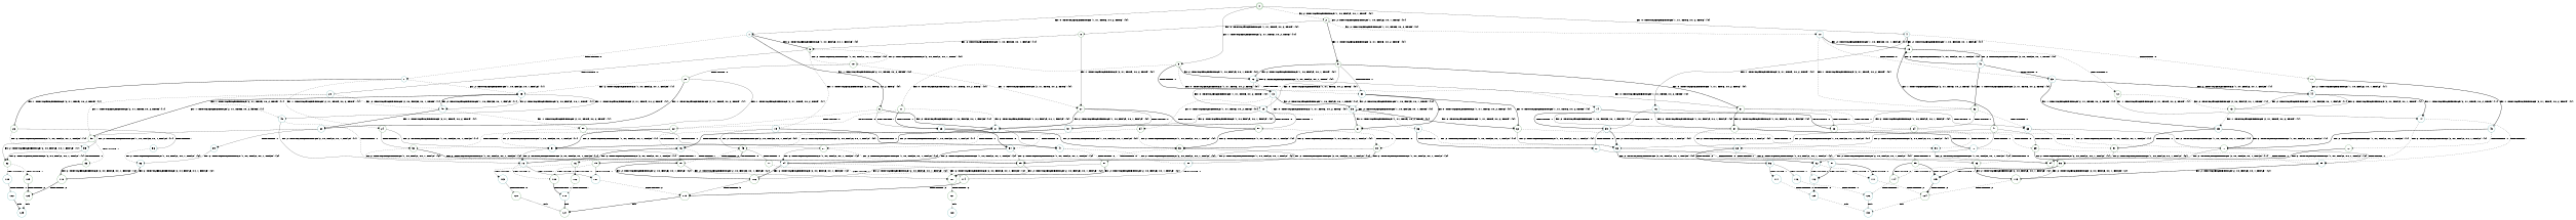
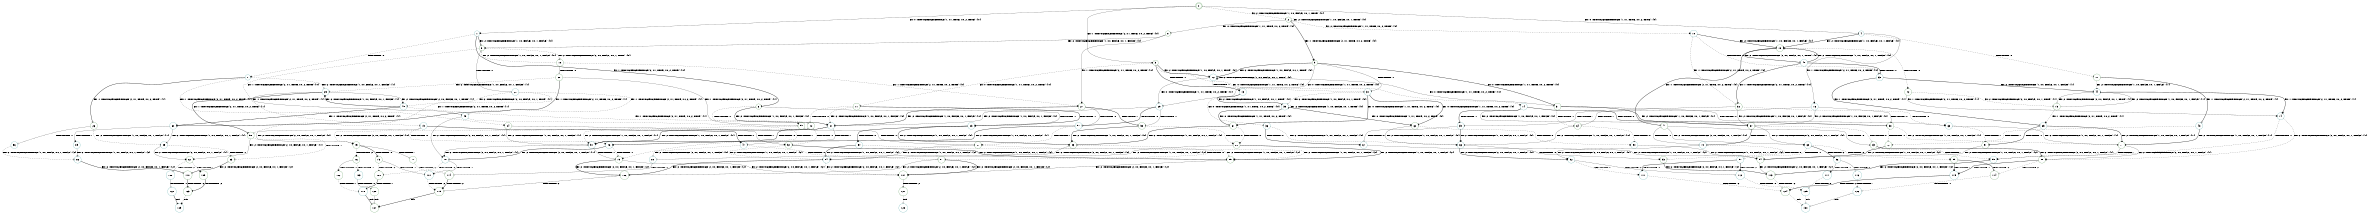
  digraph {
    node [color=darkgreen shape=circle]
    edge [arrowhead=tee style=dashed]
    0 [peripheries=2]
    1 [color=teal]
    2
    3
    4 [color=teal]
    5
    6
    7 [color=teal]
    8
    9
    10 [color=teal]
    11
    12 [color=teal]
    13 [color=teal]
    14 [color=teal]
    15
    16 [color=teal]
    17
    18
    19 [color=teal]
    20 [color=teal]
    21 [color=teal]
    22
    23 [color=teal]
    24
    25 [color=teal]
    26
    27
    29 [color=teal]
    30 [color=teal]
    31
    32
    33 [color=teal]
-   34
    35 [color=teal]
    36 [color=teal]
    37
    38
    39 [color=teal]
    40 [color=teal]
    41
    42
    43 [color=teal]
    44 [color=teal]
    28
    45
    46 [color=teal]
    47 [color=teal]
    48 [color=teal]
    49 [color=teal]
    50
    51 [color=teal]
    52
    53
    54 [color=teal]
    55 [color=teal]
    56 [color=teal]
    57 [color=teal]
    58
    59
    60 [color=teal]
    61
    62
    63 [color=teal]
    64
    65 [color=teal]
    66 [color=teal]
    67 [color=teal]
    68 [color=teal]
    69
    70 [color=teal]
    71
    72
    73
    74 [color=teal]
    75
    76
    77
    78 [color=teal]
    79
    80 [color=teal]
    81
    82
    83
    84 [color=teal]
    85
    86 [color=teal]
    87
    88
    89 [color=teal]
    90 [color=teal]
    91
    92 [color=teal]
    93
    94
    95
    96 [color=teal]
    97 [color=teal]
    98
    99 [color=teal]
    100
    101 [color=teal]
    102
    103 [color=teal]
    n105 [label=174]
    106
    107
    108 [color=teal]
    109
    110
    111 [color=teal]
    112 [color=teal]
    113
    114
    115 [color=teal]
    116 [color=teal]
    117 [color=teal]
    118 [color=teal]
    119
    120
    121
    122 [color=teal]
    123
    124
    125 [color=teal]
    126 [color=teal]
    127
    128 [color=teal]
    129 [color=teal]
    130 [color=teal]
    0 -> 1 [arrowhead=box label="EX !0 !ATOMIC_EXCH_BRANCH (1, +1, TRUE, +0, 2, TRUE) !{0}" style=solid]
    0 -> 2 [label="EX !2 !ATOMIC_EXCH_BRANCH (1, +0, FALSE, +0, 1, TRUE) !{0}"]
    0 -> 3 [arrowhead=box label="EX !1 !ATOMIC_EXCH_BRANCH (2, +1, TRUE, +0, 2, TRUE) !{0}" style=solid]
    0 -> 4 [label="EX !0 !ATOMIC_EXCH_BRANCH (1, +1, TRUE, +0, 2, TRUE) !{0}" style=solid]
    1 -> 5 [arrowhead=odot label="EX !2 !ATOMIC_EXCH_BRANCH (1, +0, FALSE, +0, 1, FALSE) !{0}" style=bold]
    1 -> 6 [label="EX !1 !ATOMIC_EXCH_BRANCH (2, +1, TRUE, +0, 2, TRUE) !{0}" style=bold]
    1 -> 7 [arrowhead=box label="TERMINATE !0"]
    2 -> 2 [arrowhead=odot label="EX !2 !ATOMIC_EXCH_BRANCH (1, +0, FALSE, +0, 1, TRUE) !{0}"]
    2 -> 8 [label="EX !0 !ATOMIC_EXCH_BRANCH (1, +1, TRUE, +0, 2, TRUE) !{0}" style=solid]
    2 -> 9 [arrowhead=box label="EX !1 !ATOMIC_EXCH_BRANCH (2, +1, TRUE, +0, 2, TRUE) !{0}" style=bold]
    2 -> 10 [arrowhead=box label="EX !0 !ATOMIC_EXCH_BRANCH (1, +1, TRUE, +0, 2, TRUE) !{0}"]
    3 -> 11 [label="EX !0 !ATOMIC_EXCH_BRANCH (1, +1, TRUE, +0, 2, TRUE) !{0}"]
    3 -> 12 [arrowhead=box label="EX !2 !ATOMIC_EXCH_BRANCH (1, +0, FALSE, +0, 1, TRUE) !{0}" style=bold]
    3 -> 13 [arrowhead=box label="TERMINATE !1" style=bold]
    3 -> 14 [arrowhead=box label="EX !0 !ATOMIC_EXCH_BRANCH (1, +1, TRUE, +0, 2, TRUE) !{0}"]
    4 -> 15 [label="EX !2 !ATOMIC_EXCH_BRANCH (1, +0, FALSE, +0, 1, FALSE) !{0}" style=bold]
    4 -> 16 [arrowhead=box label="EX !1 !ATOMIC_EXCH_BRANCH (2, +1, TRUE, +0, 2, TRUE) !{0}" style=solid]
    4 -> 17 [label="TERMINATE !0"]
    5 -> 18 [label="EX !2 !ATOMIC_EXCH_BRANCH (2, +0, FALSE, +0, 1, TRUE) !{0}"]
    5 -> 19 [label="EX !1 !ATOMIC_EXCH_BRANCH (2, +1, TRUE, +0, 2, TRUE) !{0}"]
    5 -> 20 [arrowhead=odot label="TERMINATE !0" style=solid]
    6 -> 21 [arrowhead=box label="EX !2 !ATOMIC_EXCH_BRANCH (1, +0, FALSE, +0, 1, FALSE) !{0}" style=bold]
    6 -> 22 [arrowhead=odot label="TERMINATE !0"]
    6 -> 23 [arrowhead=box label="TERMINATE !1" style=solid]
    7 -> 24 [arrowhead=box label="EX !1 !ATOMIC_EXCH_BRANCH (2, +1, TRUE, +0, 2, TRUE) !{1}"]
    7 -> 25 [arrowhead=odot label="EX !2 !ATOMIC_EXCH_BRANCH (1, +0, FALSE, +0, 1, FALSE) !{1}"]
    7 -> 26 [arrowhead=odot label="EX !1 !ATOMIC_EXCH_BRANCH (2, +1, TRUE, +0, 2, TRUE) !{1}" style=bold]
    8 -> 5 [arrowhead=box label="EX !2 !ATOMIC_EXCH_BRANCH (1, +0, FALSE, +0, 1, FALSE) !{0}" style=solid]
    8 -> 27 [arrowhead=box label="EX !1 !ATOMIC_EXCH_BRANCH (2, +1, TRUE, +0, 2, TRUE) !{0}" style=solid]
    9 -> 12 [arrowhead=odot label="EX !2 !ATOMIC_EXCH_BRANCH (1, +0, FALSE, +0, 1, TRUE) !{0}" style=bold]
    9 -> 29 [label="EX !0 !ATOMIC_EXCH_BRANCH (1, +1, TRUE, +0, 2, TRUE) !{0}" style=solid]
    9 -> 30 [label="TERMINATE !1" style=solid]
    9 -> 31 [label="EX !0 !ATOMIC_EXCH_BRANCH (1, +1, TRUE, +0, 2, TRUE) !{0}" style=bold]
    10 -> 15 [label="EX !2 !ATOMIC_EXCH_BRANCH (1, +0, FALSE, +0, 1, FALSE) !{0}" style=bold]
    10 -> 32 [arrowhead=odot label="EX !1 !ATOMIC_EXCH_BRANCH (2, +1, TRUE, +0, 2, TRUE) !{0}"]
    10 -> 33 [label="TERMINATE !0"]
    11 -> 21 [label="EX !2 !ATOMIC_EXCH_BRANCH (1, +0, FALSE, +0, 1, FALSE) !{0}"]
    11 -> 22 [arrowhead=odot label="TERMINATE !0"]
    11 -> 23 [label="TERMINATE !1" style=bold]
    12 -> 12 [arrowhead=box label="EX !2 !ATOMIC_EXCH_BRANCH (1, +0, FALSE, +0, 1, TRUE) !{0}" style=solid]
    12 -> 29 [label="EX !0 !ATOMIC_EXCH_BRANCH (1, +1, TRUE, +0, 2, TRUE) !{0}" style=solid]
    12 -> 30 [label="TERMINATE !1"]
    12 -> 31 [arrowhead=odot label="EX !0 !ATOMIC_EXCH_BRANCH (1, +1, TRUE, +0, 2, TRUE) !{0}" style=solid]
-   13 -> 34 [arrowhead=box label="EX !0 !ATOMIC_EXCH_BRANCH (1, +1, TRUE, +0, 2, TRUE) !{0}"]
    13 -> 35 [label="EX !2 !ATOMIC_EXCH_BRANCH (1, +0, FALSE, +0, 1, TRUE) !{0}" style=bold]
    13 -> 36 [label="EX !0 !ATOMIC_EXCH_BRANCH (1, +1, TRUE, +0, 2, TRUE) !{0}"]
    14 -> 37 [arrowhead=odot label="EX !2 !ATOMIC_EXCH_BRANCH (1, +0, FALSE, +0, 1, FALSE) !{0}" style=solid]
    14 -> 38 [label="TERMINATE !0" style=bold]
    14 -> 39 [label="TERMINATE !1" style=bold]
    15 -> 40 [arrowhead=odot label="EX !2 !ATOMIC_EXCH_BRANCH (2, +0, FALSE, +0, 1, TRUE) !{0}" style=bold]
    15 -> 41 [arrowhead=odot label="EX !1 !ATOMIC_EXCH_BRANCH (2, +1, TRUE, +0, 2, TRUE) !{0}" style=bold]
    15 -> 42 [arrowhead=box label="TERMINATE !0"]
    16 -> 37 [arrowhead=odot label="EX !2 !ATOMIC_EXCH_BRANCH (1, +0, FALSE, +0, 1, FALSE) !{0}" style=solid]
    16 -> 38 [label="TERMINATE !0" style=solid]
    16 -> 39 [label="TERMINATE !1" style=solid]
    17 -> 43 [arrowhead=odot label="EX !1 !ATOMIC_EXCH_BRANCH (2, +1, TRUE, +0, 2, TRUE) !{1}" style=bold]
    17 -> 44 [label="EX !2 !ATOMIC_EXCH_BRANCH (1, +0, FALSE, +0, 1, FALSE) !{1}"]
    18 -> 5 [arrowhead=odot label="EX !2 !ATOMIC_EXCH_BRANCH (1, +0, FALSE, +0, 1, FALSE) !{0}"]
    18 -> 27 [arrowhead=box label="EX !1 !ATOMIC_EXCH_BRANCH (2, +1, TRUE, +0, 2, TRUE) !{0}"]
    18 -> 28 [arrowhead=odot label="TERMINATE !0" style=solid]
    19 -> 45 [arrowhead=box label="EX !2 !ATOMIC_EXCH_BRANCH (2, +0, FALSE, +0, 1, FALSE) !{0}" style=solid]
    19 -> 46 [arrowhead=box label="TERMINATE !0"]
    19 -> 47 [arrowhead=box label="TERMINATE !1" style=bold]
    20 -> 48 [label="EX !2 !ATOMIC_EXCH_BRANCH (2, +0, FALSE, +0, 1, TRUE) !{1}"]
    20 -> 49 [arrowhead=odot label="EX !1 !ATOMIC_EXCH_BRANCH (2, +1, TRUE, +0, 2, TRUE) !{1}"]
    20 -> 50 [arrowhead=odot label="EX !1 !ATOMIC_EXCH_BRANCH (2, +1, TRUE, +0, 2, TRUE) !{1}"]
    21 -> 45 [label="EX !2 !ATOMIC_EXCH_BRANCH (2, +0, FALSE, +0, 1, FALSE) !{0}"]
    21 -> 46 [arrowhead=box label="TERMINATE !0" style=bold]
    21 -> 47 [label="TERMINATE !1" style=solid]
    22 -> 51 [arrowhead=box label="EX !2 !ATOMIC_EXCH_BRANCH (1, +0, FALSE, +0, 1, FALSE) !{1}" style=bold]
    22 -> 52 [label="TERMINATE !1"]
    23 -> 53 [arrowhead=box label="EX !2 !ATOMIC_EXCH_BRANCH (1, +0, FALSE, +0, 1, FALSE) !{0}" style=bold]
    23 -> 54 [arrowhead=box label="TERMINATE !0" style=bold]
    24 -> 51 [label="EX !2 !ATOMIC_EXCH_BRANCH (1, +0, FALSE, +0, 1, FALSE) !{1}" style=solid]
    24 -> 52 [arrowhead=box label="TERMINATE !1" style=solid]
    25 -> 48 [arrowhead=box label="EX !2 !ATOMIC_EXCH_BRANCH (2, +0, FALSE, +0, 1, TRUE) !{1}" style=solid]
    25 -> 49 [label="EX !1 !ATOMIC_EXCH_BRANCH (2, +1, TRUE, +0, 2, TRUE) !{1}" style=solid]
    25 -> 50 [label="EX !1 !ATOMIC_EXCH_BRANCH (2, +1, TRUE, +0, 2, TRUE) !{1}" style=bold]
    26 -> 55 [label="EX !2 !ATOMIC_EXCH_BRANCH (1, +0, FALSE, +0, 1, FALSE) !{1}"]
    26 -> 56 [arrowhead=odot label="TERMINATE !1" style=solid]
    27 -> 21 [label="EX !2 !ATOMIC_EXCH_BRANCH (1, +0, FALSE, +0, 1, FALSE) !{0}" style=bold]
    27 -> 57 [arrowhead=odot label="TERMINATE !0" style=solid]
    27 -> 58 [arrowhead=odot label="TERMINATE !1" style=bold]
    29 -> 21 [label="EX !2 !ATOMIC_EXCH_BRANCH (1, +0, FALSE, +0, 1, FALSE) !{0}" style=solid]
    29 -> 57 [arrowhead=odot label="TERMINATE !0" style=bold]
    29 -> 58 [label="TERMINATE !1" style=solid]
    30 -> 35 [arrowhead=odot label="EX !2 !ATOMIC_EXCH_BRANCH (1, +0, FALSE, +0, 1, TRUE) !{0}"]
    30 -> 61 [arrowhead=box label="EX !0 !ATOMIC_EXCH_BRANCH (1, +1, TRUE, +0, 2, TRUE) !{0}" style=bold]
    30 -> 62 [label="EX !0 !ATOMIC_EXCH_BRANCH (1, +1, TRUE, +0, 2, TRUE) !{0}" style=bold]
    31 -> 37 [label="EX !2 !ATOMIC_EXCH_BRANCH (1, +0, FALSE, +0, 1, FALSE) !{0}" style=bold]
    31 -> 63 [arrowhead=box label="TERMINATE !0" style=solid]
    31 -> 64 [label="TERMINATE !1"]
    32 -> 37 [label="EX !2 !ATOMIC_EXCH_BRANCH (1, +0, FALSE, +0, 1, FALSE) !{0}" style=solid]
    32 -> 63 [arrowhead=box label="TERMINATE !0"]
    32 -> 64 [arrowhead=odot label="TERMINATE !1" style=solid]
    33 -> 44 [label="EX !2 !ATOMIC_EXCH_BRANCH (1, +0, FALSE, +0, 1, FALSE) !{1}" style=bold]
    33 -> 65 [arrowhead=odot label="EX !1 !ATOMIC_EXCH_BRANCH (2, +1, TRUE, +0, 2, TRUE) !{1}" style=bold]
-   34 -> 53 [arrowhead=odot label="EX !2 !ATOMIC_EXCH_BRANCH (1, +0, FALSE, +0, 1, FALSE) !{0}"]
-   34 -> 54 [arrowhead=box label="TERMINATE !0"]
    35 -> 35 [label="EX !2 !ATOMIC_EXCH_BRANCH (1, +0, FALSE, +0, 1, TRUE) !{0}"]
    35 -> 61 [arrowhead=odot label="EX !0 !ATOMIC_EXCH_BRANCH (1, +1, TRUE, +0, 2, TRUE) !{0}" style=bold]
    35 -> 62 [arrowhead=box label="EX !0 !ATOMIC_EXCH_BRANCH (1, +1, TRUE, +0, 2, TRUE) !{0}" style=bold]
    36 -> 66 [arrowhead=odot label="EX !2 !ATOMIC_EXCH_BRANCH (1, +0, FALSE, +0, 1, FALSE) !{0}"]
    36 -> 67 [arrowhead=box label="TERMINATE !0" style=bold]
    37 -> 68 [label="EX !2 !ATOMIC_EXCH_BRANCH (2, +0, FALSE, +0, 1, FALSE) !{0}" style=solid]
    37 -> 69 [arrowhead=odot label="TERMINATE !0"]
    37 -> 70 [arrowhead=odot label="TERMINATE !1" style=bold]
    38 -> 71 [arrowhead=odot label="EX !2 !ATOMIC_EXCH_BRANCH (1, +0, FALSE, +0, 1, FALSE) !{1}"]
+   38 -> 72 [arrowhead=odot label="TERMINATE !1"]
    39 -> 66 [arrowhead=box label="EX !2 !ATOMIC_EXCH_BRANCH (1, +0, FALSE, +0, 1, FALSE) !{0}" style=bold]
    39 -> 67 [arrowhead=odot label="TERMINATE !0" style=solid]
    40 -> 15 [arrowhead=box label="EX !2 !ATOMIC_EXCH_BRANCH (1, +0, FALSE, +0, 1, FALSE) !{0}" style=bold]
    40 -> 32 [label="EX !1 !ATOMIC_EXCH_BRANCH (2, +1, TRUE, +0, 2, TRUE) !{0}" style=bold]
    40 -> 33 [arrowhead=odot label="TERMINATE !0" style=bold]
    41 -> 68 [arrowhead=box label="EX !2 !ATOMIC_EXCH_BRANCH (2, +0, FALSE, +0, 1, FALSE) !{0}" style=solid]
    41 -> 69 [label="TERMINATE !0" style=solid]
    41 -> 70 [arrowhead=odot label="TERMINATE !1" style=solid]
    42 -> 73 [label="EX !2 !ATOMIC_EXCH_BRANCH (2, +0, FALSE, +0, 1, TRUE) !{1}"]
    42 -> 74 [arrowhead=box label="EX !1 !ATOMIC_EXCH_BRANCH (2, +1, TRUE, +0, 2, TRUE) !{1}" style=solid]
    43 -> 71 [label="EX !2 !ATOMIC_EXCH_BRANCH (1, +0, FALSE, +0, 1, FALSE) !{1}" style=bold]
    43 -> 72 [label="TERMINATE !1"]
    44 -> 73 [arrowhead=odot label="EX !2 !ATOMIC_EXCH_BRANCH (2, +0, FALSE, +0, 1, TRUE) !{1}" style=solid]
    44 -> 74 [arrowhead=box label="EX !1 !ATOMIC_EXCH_BRANCH (2, +1, TRUE, +0, 2, TRUE) !{1}" style=bold]
    28 -> 25 [label="EX !2 !ATOMIC_EXCH_BRANCH (1, +0, FALSE, +0, 1, FALSE) !{1}"]
    28 -> 59 [arrowhead=odot label="EX !1 !ATOMIC_EXCH_BRANCH (2, +1, TRUE, +0, 2, TRUE) !{1}" style=solid]
    28 -> 60 [label="EX !1 !ATOMIC_EXCH_BRANCH (2, +1, TRUE, +0, 2, TRUE) !{1}" style=bold]
    45 -> 75 [label="TERMINATE !0" style=bold]
    45 -> 76 [arrowhead=box label="TERMINATE !2"]
    45 -> 77 [arrowhead=odot label="TERMINATE !1" style=solid]
    46 -> 78 [arrowhead=odot label="EX !2 !ATOMIC_EXCH_BRANCH (2, +0, FALSE, +0, 1, FALSE) !{1}" style=bold]
    46 -> 79 [label="TERMINATE !1"]
    47 -> 80 [arrowhead=odot label="EX !2 !ATOMIC_EXCH_BRANCH (2, +0, FALSE, +0, 1, FALSE) !{0}"]
    47 -> 81 [arrowhead=odot label="TERMINATE !0"]
    48 -> 25 [arrowhead=box label="EX !2 !ATOMIC_EXCH_BRANCH (1, +0, FALSE, +0, 1, FALSE) !{1}" style=bold]
    48 -> 59 [arrowhead=box label="EX !1 !ATOMIC_EXCH_BRANCH (2, +1, TRUE, +0, 2, TRUE) !{1}"]
    48 -> 60 [label="EX !1 !ATOMIC_EXCH_BRANCH (2, +1, TRUE, +0, 2, TRUE) !{1}" style=bold]
    49 -> 78 [arrowhead=box label="EX !2 !ATOMIC_EXCH_BRANCH (2, +0, FALSE, +0, 1, FALSE) !{1}" style=solid]
    49 -> 79 [arrowhead=box label="TERMINATE !1"]
    50 -> 82 [arrowhead=box label="EX !2 !ATOMIC_EXCH_BRANCH (2, +0, FALSE, +0, 1, FALSE) !{1}" style=solid]
    50 -> 83 [label="TERMINATE !1"]
    51 -> 78 [arrowhead=box label="EX !2 !ATOMIC_EXCH_BRANCH (2, +0, FALSE, +0, 1, FALSE) !{1}" style=solid]
    51 -> 79 [label="TERMINATE !1" style=solid]
    52 -> 84 [label="EX !2 !ATOMIC_EXCH_BRANCH (1, +0, FALSE, +0, 1, FALSE) !{2}"]
    52 -> 85 [label="EX !2 !ATOMIC_EXCH_BRANCH (1, +0, FALSE, +0, 1, FALSE) !{2}" style=bold]
    53 -> 80 [arrowhead=odot label="EX !2 !ATOMIC_EXCH_BRANCH (2, +0, FALSE, +0, 1, FALSE) !{0}" style=solid]
    53 -> 81 [label="TERMINATE !0"]
    54 -> 84 [arrowhead=odot label="EX !2 !ATOMIC_EXCH_BRANCH (1, +0, FALSE, +0, 1, FALSE) !{2}" style=bold]
    54 -> 85 [arrowhead=odot label="EX !2 !ATOMIC_EXCH_BRANCH (1, +0, FALSE, +0, 1, FALSE) !{2}"]
    55 -> 82 [arrowhead=box label="EX !2 !ATOMIC_EXCH_BRANCH (2, +0, FALSE, +0, 1, FALSE) !{1}" style=solid]
    55 -> 83 [label="TERMINATE !1"]
    56 -> 86 [label="EX !2 !ATOMIC_EXCH_BRANCH (1, +0, FALSE, +0, 1, FALSE) !{2}"]
    57 -> 51 [label="EX !2 !ATOMIC_EXCH_BRANCH (1, +0, FALSE, +0, 1, FALSE) !{1}" style=bold]
    57 -> 87 [arrowhead=box label="TERMINATE !1"]
    58 -> 53 [arrowhead=box label="EX !2 !ATOMIC_EXCH_BRANCH (1, +0, FALSE, +0, 1, FALSE) !{0}" style=bold]
    58 -> 88 [arrowhead=box label="TERMINATE !0"]
    59 -> 51 [arrowhead=box label="EX !2 !ATOMIC_EXCH_BRANCH (1, +0, FALSE, +0, 1, FALSE) !{1}"]
    59 -> 87 [label="TERMINATE !1" style=solid]
    60 -> 55 [label="EX !2 !ATOMIC_EXCH_BRANCH (1, +0, FALSE, +0, 1, FALSE) !{1}" style=solid]
    60 -> 89 [arrowhead=box label="TERMINATE !1" style=solid]
    61 -> 53 [arrowhead=odot label="EX !2 !ATOMIC_EXCH_BRANCH (1, +0, FALSE, +0, 1, FALSE) !{0}" style=bold]
    61 -> 88 [arrowhead=box label="TERMINATE !0"]
    62 -> 66 [arrowhead=box label="EX !2 !ATOMIC_EXCH_BRANCH (1, +0, FALSE, +0, 1, FALSE) !{0}" style=solid]
    62 -> 90 [arrowhead=box label="TERMINATE !0"]
    63 -> 71 [label="EX !2 !ATOMIC_EXCH_BRANCH (1, +0, FALSE, +0, 1, FALSE) !{1}" style=solid]
    63 -> 91 [label="TERMINATE !1"]
    64 -> 66 [label="EX !2 !ATOMIC_EXCH_BRANCH (1, +0, FALSE, +0, 1, FALSE) !{0}" style=solid]
    64 -> 90 [label="TERMINATE !0"]
    65 -> 71 [label="EX !2 !ATOMIC_EXCH_BRANCH (1, +0, FALSE, +0, 1, FALSE) !{1}" style=bold]
    65 -> 91 [label="TERMINATE !1" style=bold]
    66 -> 92 [arrowhead=box label="EX !2 !ATOMIC_EXCH_BRANCH (2, +0, FALSE, +0, 1, FALSE) !{0}" style=bold]
    66 -> 93 [arrowhead=box label="TERMINATE !0" style=solid]
    67 -> 94 [arrowhead=odot label="EX !2 !ATOMIC_EXCH_BRANCH (1, +0, FALSE, +0, 1, FALSE) !{2}" style=solid]
-   68 -> 95 [arrowhead=odot label="TERMINATE !0"]
+   68 -> 95 [arrowhead=box label="TERMINATE !0"]
    68 -> 96 [label="TERMINATE !2" style=bold]
    68 -> 97 [arrowhead=odot label="TERMINATE !1"]
    69 -> 98 [label="EX !2 !ATOMIC_EXCH_BRANCH (2, +0, FALSE, +0, 1, FALSE) !{1}" style=bold]
    69 -> 99 [arrowhead=box label="TERMINATE !1"]
    70 -> 92 [arrowhead=box label="EX !2 !ATOMIC_EXCH_BRANCH (2, +0, FALSE, +0, 1, FALSE) !{0}" style=solid]
    70 -> 93 [arrowhead=odot label="TERMINATE !0"]
    71 -> 98 [arrowhead=odot label="EX !2 !ATOMIC_EXCH_BRANCH (2, +0, FALSE, +0, 1, FALSE) !{1}" style=solid]
    71 -> 99 [arrowhead=box label="TERMINATE !1" style=solid]
    72 -> 94 [arrowhead=odot label="EX !2 !ATOMIC_EXCH_BRANCH (1, +0, FALSE, +0, 1, FALSE) !{2}" style=bold]
    73 -> 44 [label="EX !2 !ATOMIC_EXCH_BRANCH (1, +0, FALSE, +0, 1, FALSE) !{1}" style=solid]
    73 -> 65 [arrowhead=box label="EX !1 !ATOMIC_EXCH_BRANCH (2, +1, TRUE, +0, 2, TRUE) !{1}"]
    74 -> 98 [arrowhead=box label="EX !2 !ATOMIC_EXCH_BRANCH (2, +0, FALSE, +0, 1, FALSE) !{1}"]
    74 -> 99 [label="TERMINATE !1"]
    75 -> 100 [label="TERMINATE !2"]
    75 -> 101 [label="TERMINATE !1" style=solid]
    76 -> 102 [arrowhead=box label="TERMINATE !0" style=solid]
    76 -> 103 [arrowhead=box label="TERMINATE !1"]
    77 -> n105 [arrowhead=odot label="TERMINATE !0"]
    78 -> 100 [label="TERMINATE !2"]
    78 -> 101 [arrowhead=box label="TERMINATE !1" style=solid]
    79 -> 106 [label="EX !2 !ATOMIC_EXCH_BRANCH (2, +0, FALSE, +0, 1, FALSE) !{2}" style=bold]
    79 -> 107 [arrowhead=box label="EX !2 !ATOMIC_EXCH_BRANCH (2, +0, FALSE, +0, 1, FALSE) !{2}" style=solid]
    80 -> n105 [arrowhead=odot label="TERMINATE !0" style=solid]
    81 -> 106 [label="EX !2 !ATOMIC_EXCH_BRANCH (2, +0, FALSE, +0, 1, FALSE) !{2}" style=solid]
    81 -> 107 [arrowhead=odot label="EX !2 !ATOMIC_EXCH_BRANCH (2, +0, FALSE, +0, 1, FALSE) !{2}" style=bold]
    82 -> 108 [arrowhead=odot label="TERMINATE !2"]
    82 -> 109 [arrowhead=box label="TERMINATE !1"]
    83 -> 110 [arrowhead=odot label="EX !2 !ATOMIC_EXCH_BRANCH (2, +0, FALSE, +0, 1, FALSE) !{2}" style=bold]
    84 -> 106 [arrowhead=odot label="EX !2 !ATOMIC_EXCH_BRANCH (2, +0, FALSE, +0, 1, FALSE) !{2}" style=bold]
    84 -> 107 [label="EX !2 !ATOMIC_EXCH_BRANCH (2, +0, FALSE, +0, 1, FALSE) !{2}"]
    85 -> 107 [arrowhead=box label="EX !2 !ATOMIC_EXCH_BRANCH (2, +0, FALSE, +0, 1, FALSE) !{2}" style=solid]
    86 -> 110 [arrowhead=odot label="EX !2 !ATOMIC_EXCH_BRANCH (2, +0, FALSE, +0, 1, FALSE) !{2}" style=bold]
    87 -> 84 [arrowhead=box label="EX !2 !ATOMIC_EXCH_BRANCH (1, +0, FALSE, +0, 1, FALSE) !{2}" style=solid]
    87 -> 85 [label="EX !2 !ATOMIC_EXCH_BRANCH (1, +0, FALSE, +0, 1, FALSE) !{2}"]
    88 -> 84 [arrowhead=odot label="EX !2 !ATOMIC_EXCH_BRANCH (1, +0, FALSE, +0, 1, FALSE) !{2}" style=solid]
    88 -> 85 [arrowhead=box label="EX !2 !ATOMIC_EXCH_BRANCH (1, +0, FALSE, +0, 1, FALSE) !{2}" style=bold]
    89 -> 86 [label="EX !2 !ATOMIC_EXCH_BRANCH (1, +0, FALSE, +0, 1, FALSE) !{2}" style=solid]
    90 -> 94 [arrowhead=box label="EX !2 !ATOMIC_EXCH_BRANCH (1, +0, FALSE, +0, 1, FALSE) !{2}" style=solid]
    91 -> 94 [label="EX !2 !ATOMIC_EXCH_BRANCH (1, +0, FALSE, +0, 1, FALSE) !{2}" style=solid]
    92 -> 111 [arrowhead=box label="TERMINATE !0"]
    92 -> 112 [arrowhead=odot label="TERMINATE !2" style=solid]
    93 -> 113 [label="EX !2 !ATOMIC_EXCH_BRANCH (2, +0, FALSE, +0, 1, FALSE) !{2}" style=bold]
    94 -> 113 [arrowhead=odot label="EX !2 !ATOMIC_EXCH_BRANCH (2, +0, FALSE, +0, 1, FALSE) !{2}" style=solid]
    95 -> 114 [arrowhead=odot label="TERMINATE !2" style=bold]
    95 -> 115 [arrowhead=box label="TERMINATE !1" style=bold]
    96 -> 116 [arrowhead=odot label="TERMINATE !0" style=solid]
    96 -> 117 [arrowhead=box label="TERMINATE !1" style=solid]
    97 -> 111 [label="TERMINATE !0" style=bold]
    97 -> 112 [arrowhead=box label="TERMINATE !2" style=bold]
    98 -> 114 [arrowhead=odot label="TERMINATE !2"]
    98 -> 115 [arrowhead=box label="TERMINATE !1" style=bold]
    99 -> 113 [arrowhead=odot label="EX !2 !ATOMIC_EXCH_BRANCH (2, +0, FALSE, +0, 1, FALSE) !{2}" style=bold]
    100 -> 118 [label="TERMINATE !1" style=bold]
    101 -> 119 [arrowhead=box label="TERMINATE !2"]
    102 -> 118 [label="TERMINATE !1"]
    103 -> 120 [label="TERMINATE !0" style=solid]
    n105 -> 119 [arrowhead=box label="TERMINATE !2" style=bold]
-   106 -> 119 [arrowhead=odot label="TERMINATE !9" style=solid]
+   106 -> 119 [arrowhead=odot label="TERMINATE !2" style=solid]
    107 -> 121 [label="TERMINATE !2" style=solid]
    108 -> 122 [arrowhead=odot label="TERMINATE !1" style=solid]
    109 -> 123 [label="TERMINATE !2" style=bold]
    110 -> 123 [label="TERMINATE !2" style=bold]
    111 -> 124 [label="TERMINATE !2"]
    112 -> 125 [arrowhead=box label="TERMINATE !0"]
    113 -> 124 [arrowhead=odot label="TERMINATE !2"]
    114 -> 126 [arrowhead=odot label="TERMINATE !1"]
    115 -> 124 [arrowhead=box label="TERMINATE !2" style=bold]
    116 -> 126 [label="TERMINATE !1"]
    117 -> 125 [arrowhead=odot label="TERMINATE !0"]
    118 -> 127 [arrowhead=odot label=exit style=bold]
    119 -> 127 [arrowhead=box label=exit style=bold]
    120 -> 127 [arrowhead=odot label=exit style=solid]
    121 -> 128 [arrowhead=odot label=exit]
    122 -> 129 [label=exit style=bold]
    123 -> 129 [arrowhead=box label=exit]
    124 -> 130 [label=exit]
    125 -> 130 [arrowhead=odot label=exit]
    126 -> 130 [arrowhead=odot label=exit style=solid]
  }
